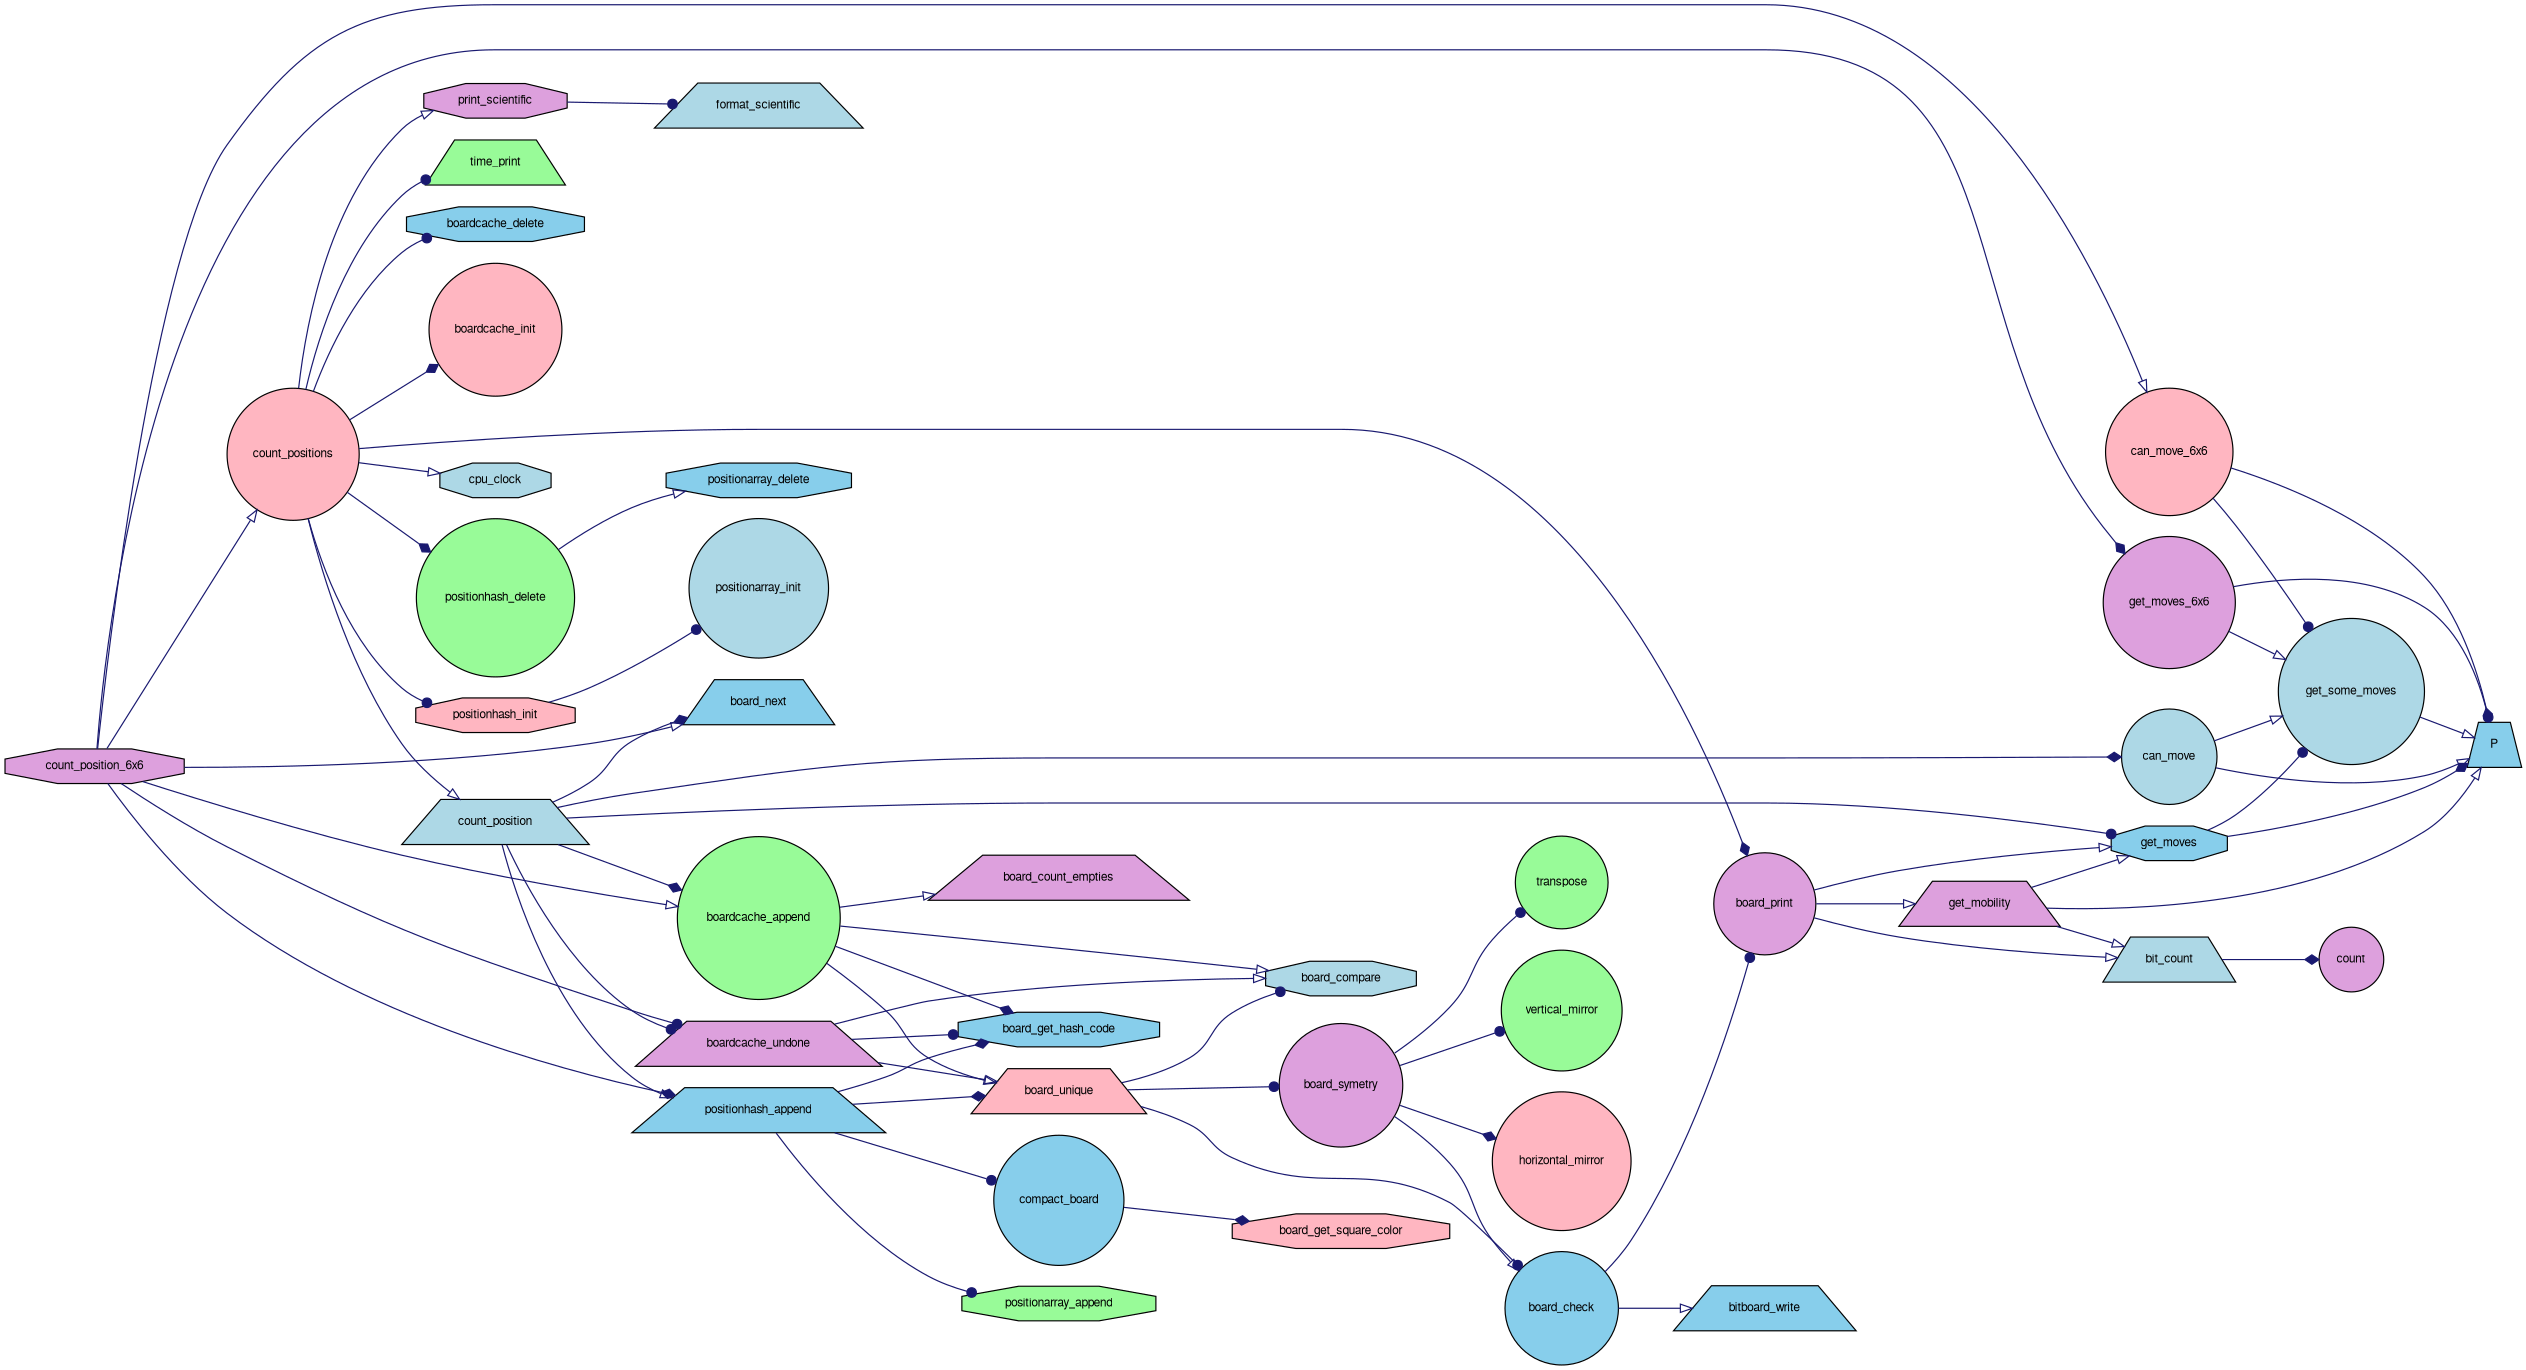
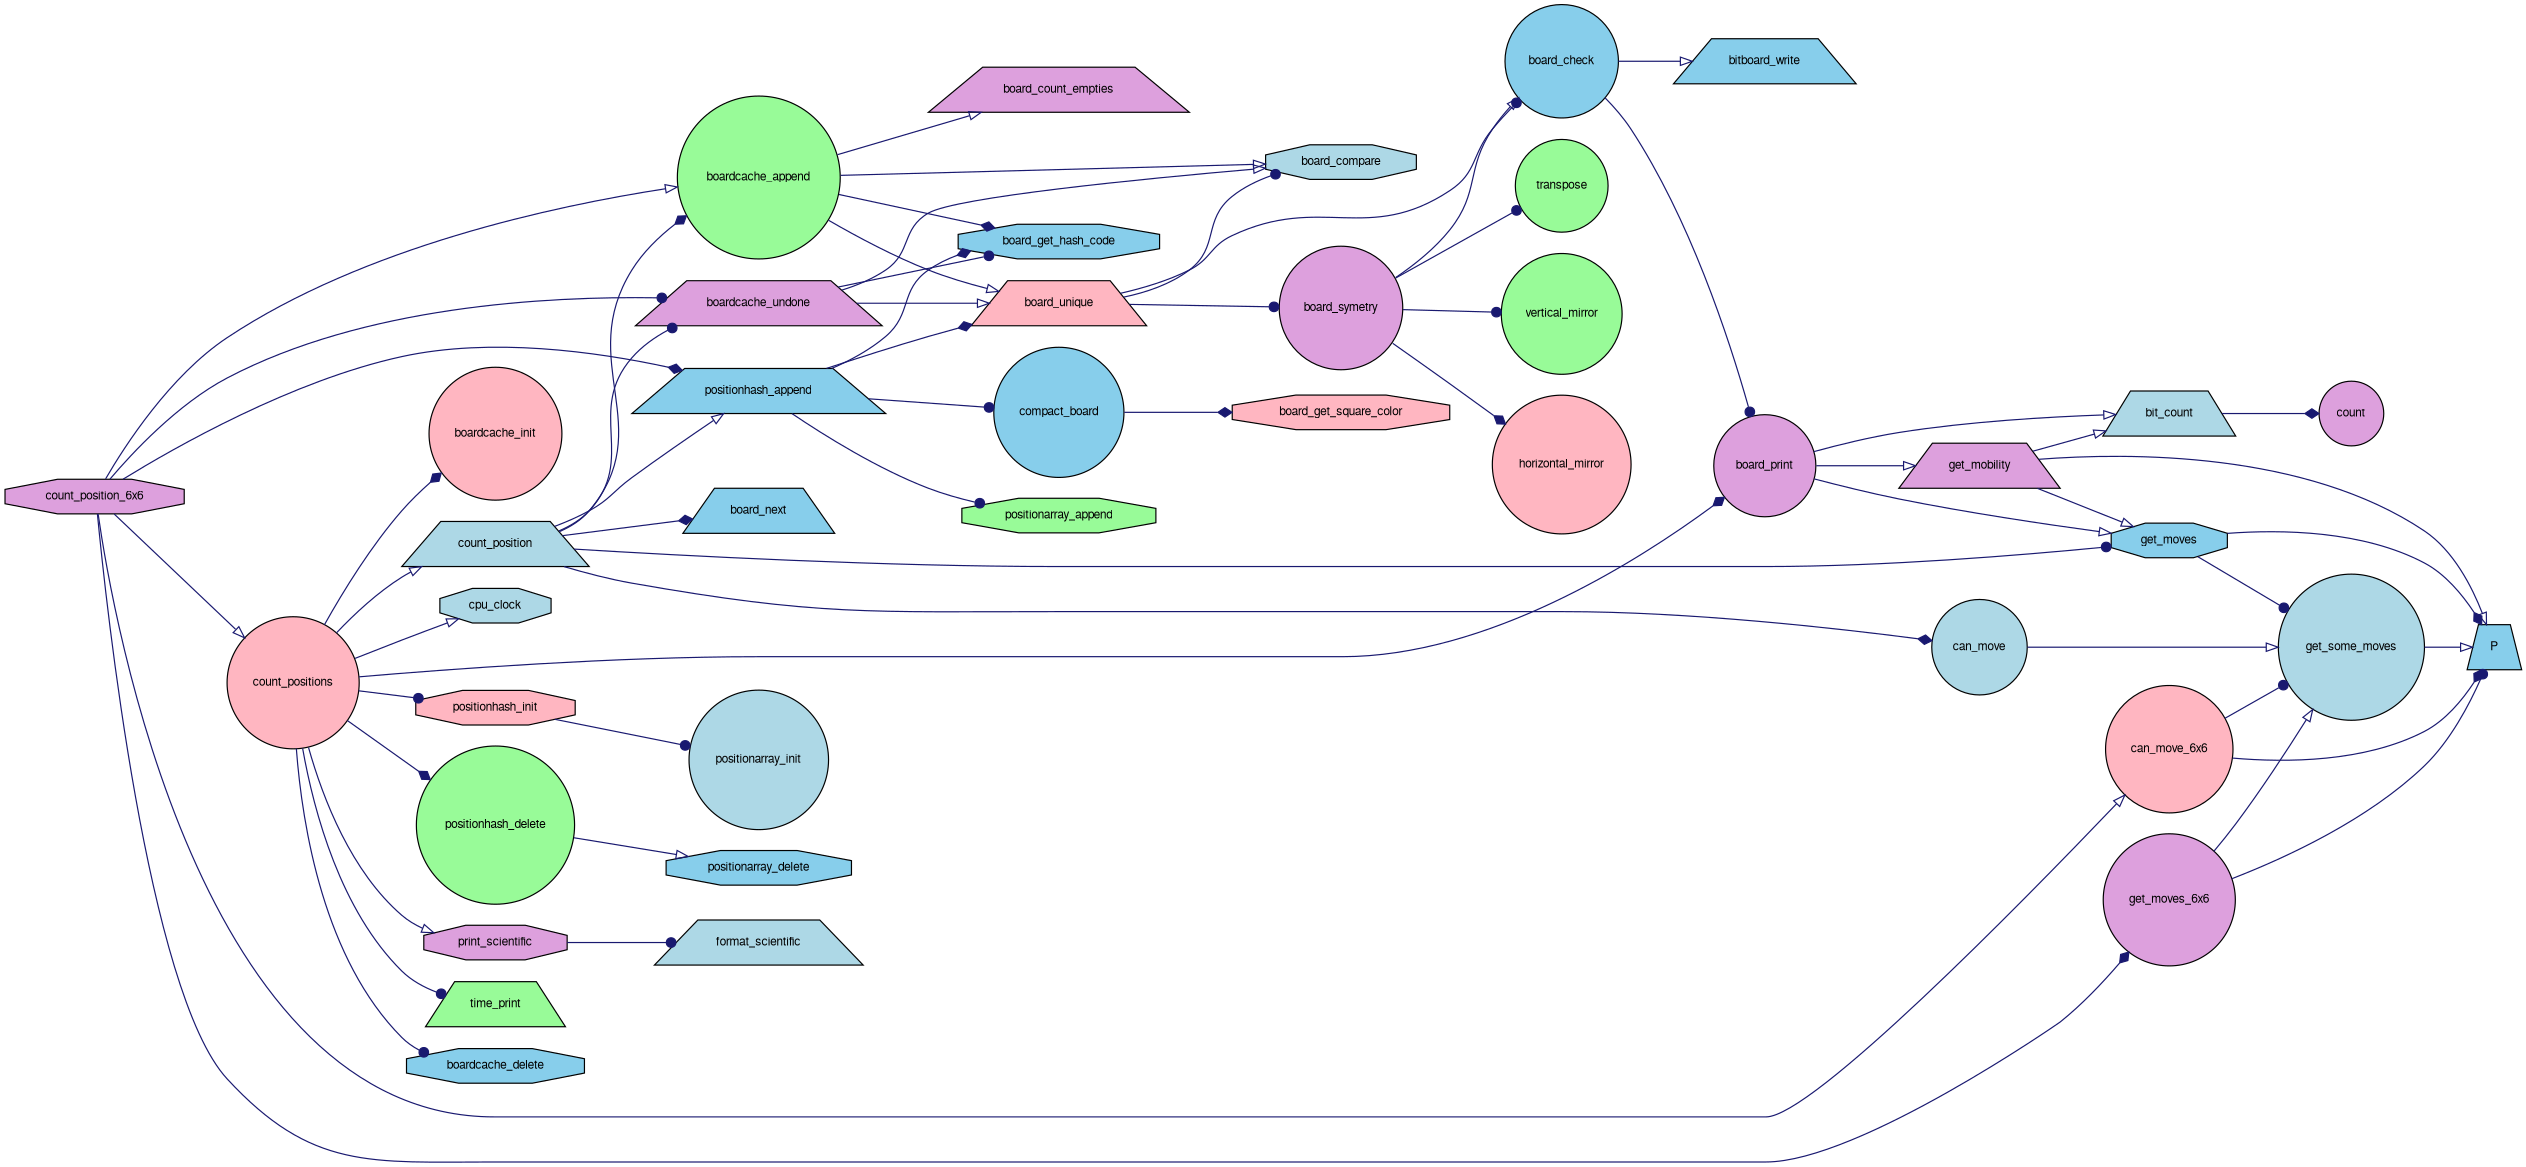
  digraph {
    rankdir=LR
    node [color=black fillcolor=skyblue fontname=FreeSans fontsize=10 shape=circle style=filled]
    edge [arrowhead=onormal color=midnightblue fontname=FreeSans fontsize=10 labelfontname=FreeSans labelfontsize=10 style=solid]
    n1 [fillcolor=lightpink fontcolor=black height=0.2 label=count_positions width=0.4]
    n2 [fillcolor=plum height=0.2 label=board_print width=0.4]
    n3 [height=0.2 label=boardcache_delete shape=octagon width=0.4]
    n4 [fillcolor=lightpink height=0.2 label=boardcache_init width=0.4]
    n5 [fillcolor=lightblue height=0.2 label=count_position shape=trapezium width=0.4]
    n6 [fillcolor=lightblue height=0.2 label=cpu_clock shape=octagon width=0.4]
    n7 [fillcolor=palegreen height=0.2 label=positionhash_delete width=0.4]
    n8 [fillcolor=lightpink height=0.2 label=positionhash_init shape=octagon width=0.4]
    n9 [fillcolor=plum height=0.2 label=print_scientific shape=octagon width=0.4]
    n10 [fillcolor=palegreen height=0.2 label=time_print shape=trapezium width=0.4]
    n11 [fillcolor=lightblue height=0.2 label=bit_count shape=trapezium width=0.4]
    n12 [fillcolor=plum height=0.2 label=get_mobility shape=trapezium width=0.4]
    n13 [height=0.2 label=get_moves shape=octagon width=0.4]
    n14 [height=0.2 label=board_next shape=trapezium width=0.4]
    n15 [fillcolor=palegreen height=0.2 label=boardcache_append width=0.4]
    n16 [fillcolor=plum height=0.2 label=boardcache_undone shape=trapezium width=0.4]
    n17 [fillcolor=lightblue height=0.2 label=can_move width=0.4]
    n18 [height=0.2 label=positionhash_append shape=trapezium width=0.4]
    n19 [fillcolor=plum height=0.2 label=count_position_6x6 shape=octagon width=0.4]
    n20 [fillcolor=lightpink height=0.2 label=can_move_6x6 width=0.4]
    n21 [fillcolor=plum height=0.2 label=get_moves_6x6 width=0.4]
    n22 [height=0.2 label=positionarray_delete shape=octagon width=0.4]
    n23 [fillcolor=lightblue height=0.2 label=positionarray_init width=0.4]
    n24 [fillcolor=lightblue height=0.2 label=format_scientific shape=trapezium width=0.4]
    n25 [fillcolor=plum height=0.2 label=count width=0.4]
    n26 [height=0.2 label=P shape=trapezium width=0.4]
    n27 [fillcolor=lightblue height=0.2 label=get_some_moves width=0.4]
    n28 [fillcolor=lightblue height=0.2 label=board_compare shape=octagon width=0.4]
    n29 [fillcolor=plum height=0.2 label=board_count_empties shape=trapezium width=0.4]
    n30 [height=0.2 label=board_get_hash_code shape=octagon width=0.4]
    n31 [fillcolor=lightpink height=0.2 label=board_unique shape=trapezium width=0.4]
    n32 [height=0.2 label=compact_board width=0.4]
    n33 [fillcolor=palegreen height=0.2 label=positionarray_append shape=octagon width=0.4]
    n34 [height=0.2 label=board_check width=0.4]
    n35 [fillcolor=plum height=0.2 label=board_symetry width=0.4]
    n36 [height=0.2 label=bitboard_write shape=trapezium width=0.4]
    n37 [fillcolor=lightpink height=0.2 label=horizontal_mirror width=0.4]
    n38 [fillcolor=palegreen height=0.2 label=transpose width=0.4]
    n39 [fillcolor=palegreen height=0.2 label=vertical_mirror width=0.4]
    n40 [fillcolor=lightpink height=0.2 label=board_get_square_color shape=octagon width=0.4]
    n1 -> n2 [arrowhead=diamond]
    n1 -> n3 [arrowhead=dot]
    n1 -> n4 [arrowhead=diamond]
    n1 -> n5
    n1 -> n6
    n1 -> n7 [arrowhead=diamond]
    n1 -> n8 [arrowhead=dot]
    n1 -> n9
    n1 -> n10 [arrowhead=dot]
    n2 -> n11
    n2 -> n12
    n2 -> n13
    n5 -> n13 [arrowhead=dot]
    n5 -> n14 [arrowhead=diamond]
    n5 -> n15 [arrowhead=diamond]
    n5 -> n16 [arrowhead=dot]
    n5 -> n17 [arrowhead=diamond]
    n5 -> n18
    n7 -> n22
    n8 -> n23 [arrowhead=dot]
    n9 -> n24 [arrowhead=dot]
    n11 -> n25 [arrowhead=diamond]
    n12 -> n11
    n12 -> n13
    n12 -> n26
    n13 -> n26 [arrowhead=diamond]
    n13 -> n27 [arrowhead=dot]
    n15 -> n28
    n15 -> n29
    n15 -> n30 [arrowhead=diamond]
    n15 -> n31
    n16 -> n28
    n16 -> n30 [arrowhead=dot]
    n16 -> n31
-   n17 -> n26
    n17 -> n27
    n18 -> n30 [arrowhead=diamond]
    n18 -> n31 [arrowhead=diamond]
    n18 -> n32 [arrowhead=dot]
    n18 -> n33 [arrowhead=dot]
    n19 -> n1
-   n19 -> n14
    n19 -> n15
    n19 -> n16 [arrowhead=dot]
    n19 -> n18 [arrowhead=diamond]
    n19 -> n20
    n19 -> n21 [arrowhead=diamond]
    n20 -> n26 [arrowhead=diamond]
    n20 -> n27 [arrowhead=dot]
    n21 -> n26 [arrowhead=dot]
    n21 -> n27
    n27 -> n26
    n31 -> n28 [arrowhead=dot]
    n31 -> n34 [arrowhead=dot]
    n31 -> n35 [arrowhead=dot]
    n32 -> n40 [arrowhead=diamond]
    n34 -> n2 [arrowhead=dot]
    n34 -> n36
    n35 -> n34
    n35 -> n37 [arrowhead=diamond]
    n35 -> n38 [arrowhead=dot]
    n35 -> n39 [arrowhead=dot]
  }
